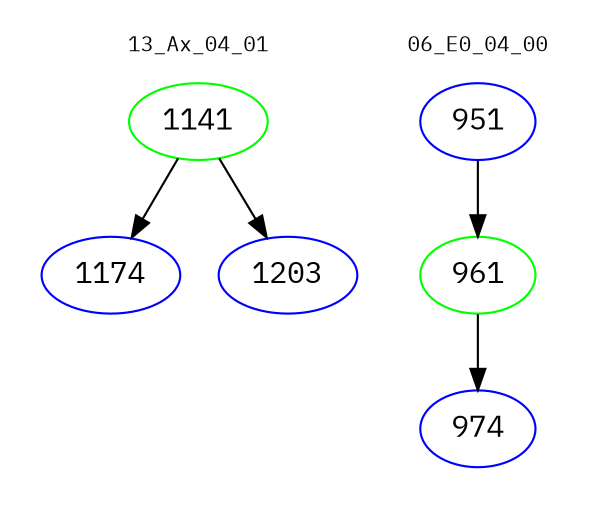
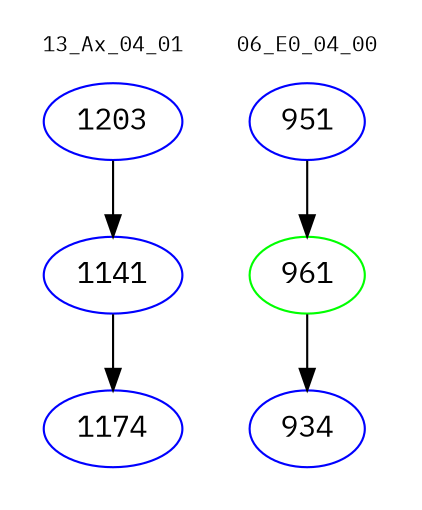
  digraph {
    fontname="IBM Plex Mono"
    node [color=blue fontname="IBM Plex Mono"]
    edge [color=black fontname="IBM Plex Mono"]
    n1 [label=1174]
-   n2 [color=green label=1141]
+   n2 [label=1141]
    n3 [label=1203]
    n4 [label=951]
    n5 [color=green label=961]
-   n6 [label=974]
+   n6 [label=934]
    subgraph cluster_1 {
      color=white
      fontsize=10
      label="13_Ax_04_01"
      n1
      n2
      n3
    }
    subgraph cluster_2 {
      color=white
      fontsize=10
      label="06_E0_04_00"
      n4
      n5
      n6
    }
    n2 -> n1
-   n2 -> n3
+   n3 -> n2
    n4 -> n5
    n5 -> n6
  }
